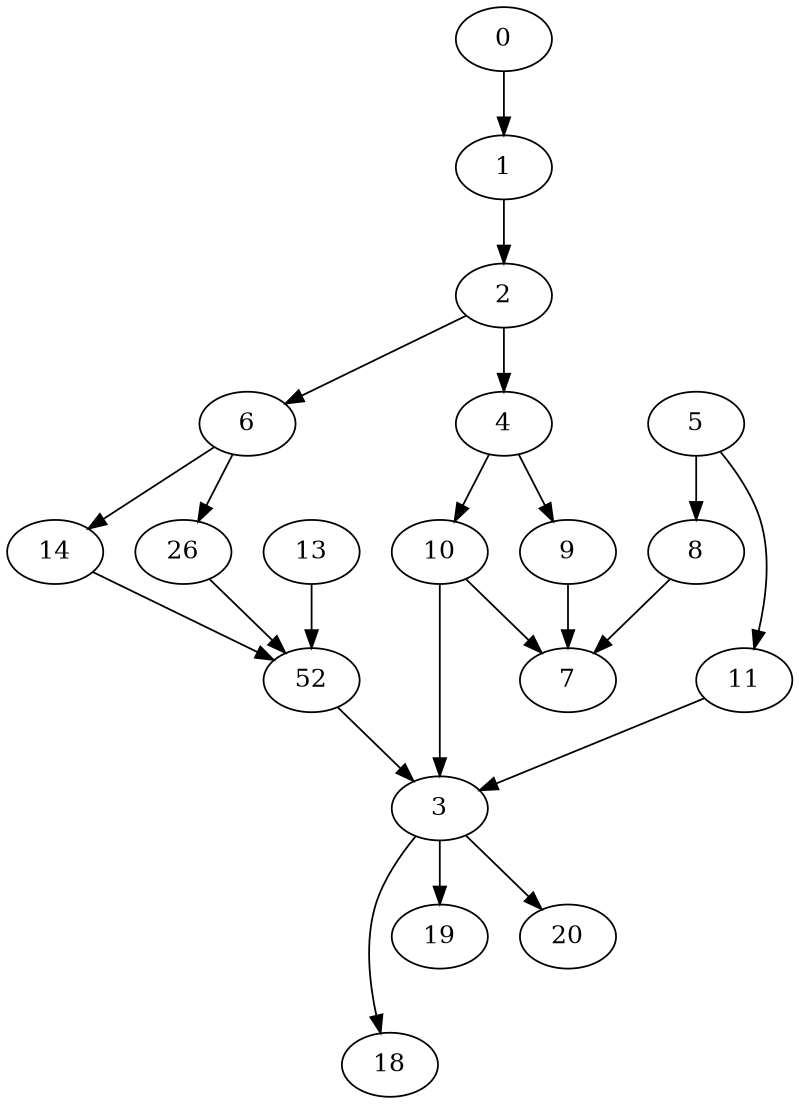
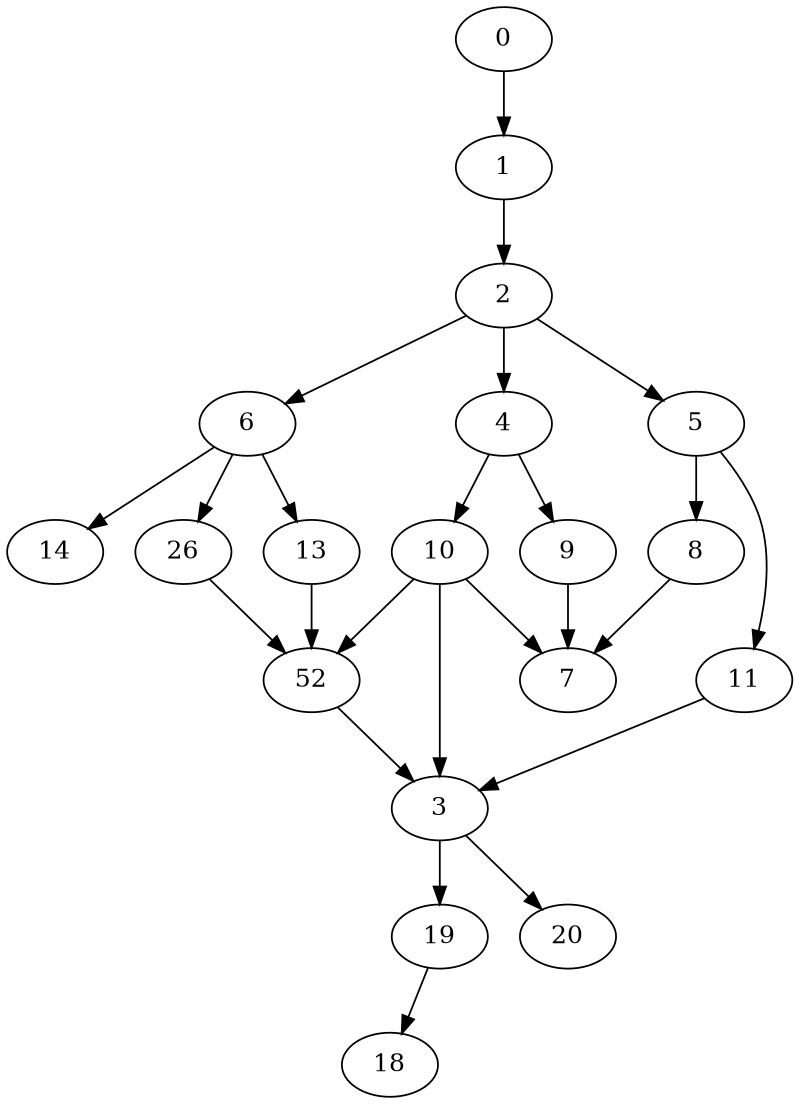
  digraph {
    "Duplicate states"=0
    GraphType=S_P
    "Max states in OPEN"=0
    Modes="120000ms; topo-ordered tasks, ; Pruning: task equivalence, fixed order ready list, ; F-value: ; Optimisation: best schedule length (SL) optimisation on equal, "
    NumberOfTasks=21
    "Pruned using list schedule length"=70309870
    "States removed from OPEN"=0
    TargetSystem="Homogeneous-6"
    "Time to schedule (ms)"=8632
    "Total idle time"=2217
    "Total schedule length"=961
    "Total sequential time"=1651
    "Total states created"=85286269
    node [Processor=0 Weight=48]
    edge [Weight=4]
    0 ["Finish time"=48 "Start time"=0]
    1 ["Finish time"=159 "Start time"=48 Weight=111]
    2 ["Finish time"=302 "Start time"=159 Weight=143]
    6 ["Finish time"=365 "Start time"=302 Weight=63]
    4 ["Finish time"=373 Processor=1 "Start time"=310 Weight=63]
    5 ["Finish time"=401 Processor=4 "Start time"=306 Weight=95]
    14 ["Finish time"=508 "Start time"=365 Weight=143]
    n8 ["Finish time"=452 Processor=1 "Start time"=373 Weight=79 label=26]
    13 ["Finish time"=417 Processor=3 "Start time"=369]
    10 ["Finish time"=589 Processor=5 "Start time"=510 Weight=79]
    9 ["Finish time"=510 Processor=5 "Start time"=462]
    8 ["Finish time"=414 Processor=5 "Start time"=382 Weight=32]
    11 ["Finish time"=462 Processor=5 "Start time"=414]
    n14 ["Finish time"=667 "Start time"=508 Weight=159 label=52]
    3 ["Finish time"=762 "Start time"=667 Weight=95]
    7 ["Finish time"=652 Processor=5 "Start time"=589 Weight=63]
    18 ["Finish time"=802 Processor=5 "Start time"=770 Weight=32]
    19 ["Finish time"=794 "Start time"=762 Weight=32]
    20 ["Finish time"=796 Processor=4 "Start time"=764 Weight=32]
    0 -> 1
    1 -> 2 [Weight=2]
    2 -> 6 [Weight=6]
    2 -> 4 [Weight=8]
+   2 -> 5
    6 -> 14
    6 -> n8
+   6 -> 13
    4 -> 10 [Weight=7]
    4 -> 9 [Weight=6]
    5 -> 8 [Weight=9]
    5 -> 11 [Weight=6]
-   14 -> n14 [Weight=10]
+   10 -> n14 [Weight=10]
    n8 -> n14 [Weight=6]
    13 -> n14 [Weight=9]
    10 -> 3 [Weight=6]
    10 -> 7 [Weight=3]
    9 -> 7
    8 -> 7 [Weight=8]
    11 -> 3 [Weight=3]
    n14 -> 3 [Weight=9]
-   3 -> 18 [Weight=8]
+   19 -> 18 [Weight=8]
    3 -> 19 [Weight=10]
    3 -> 20 [Weight=2]
  }
